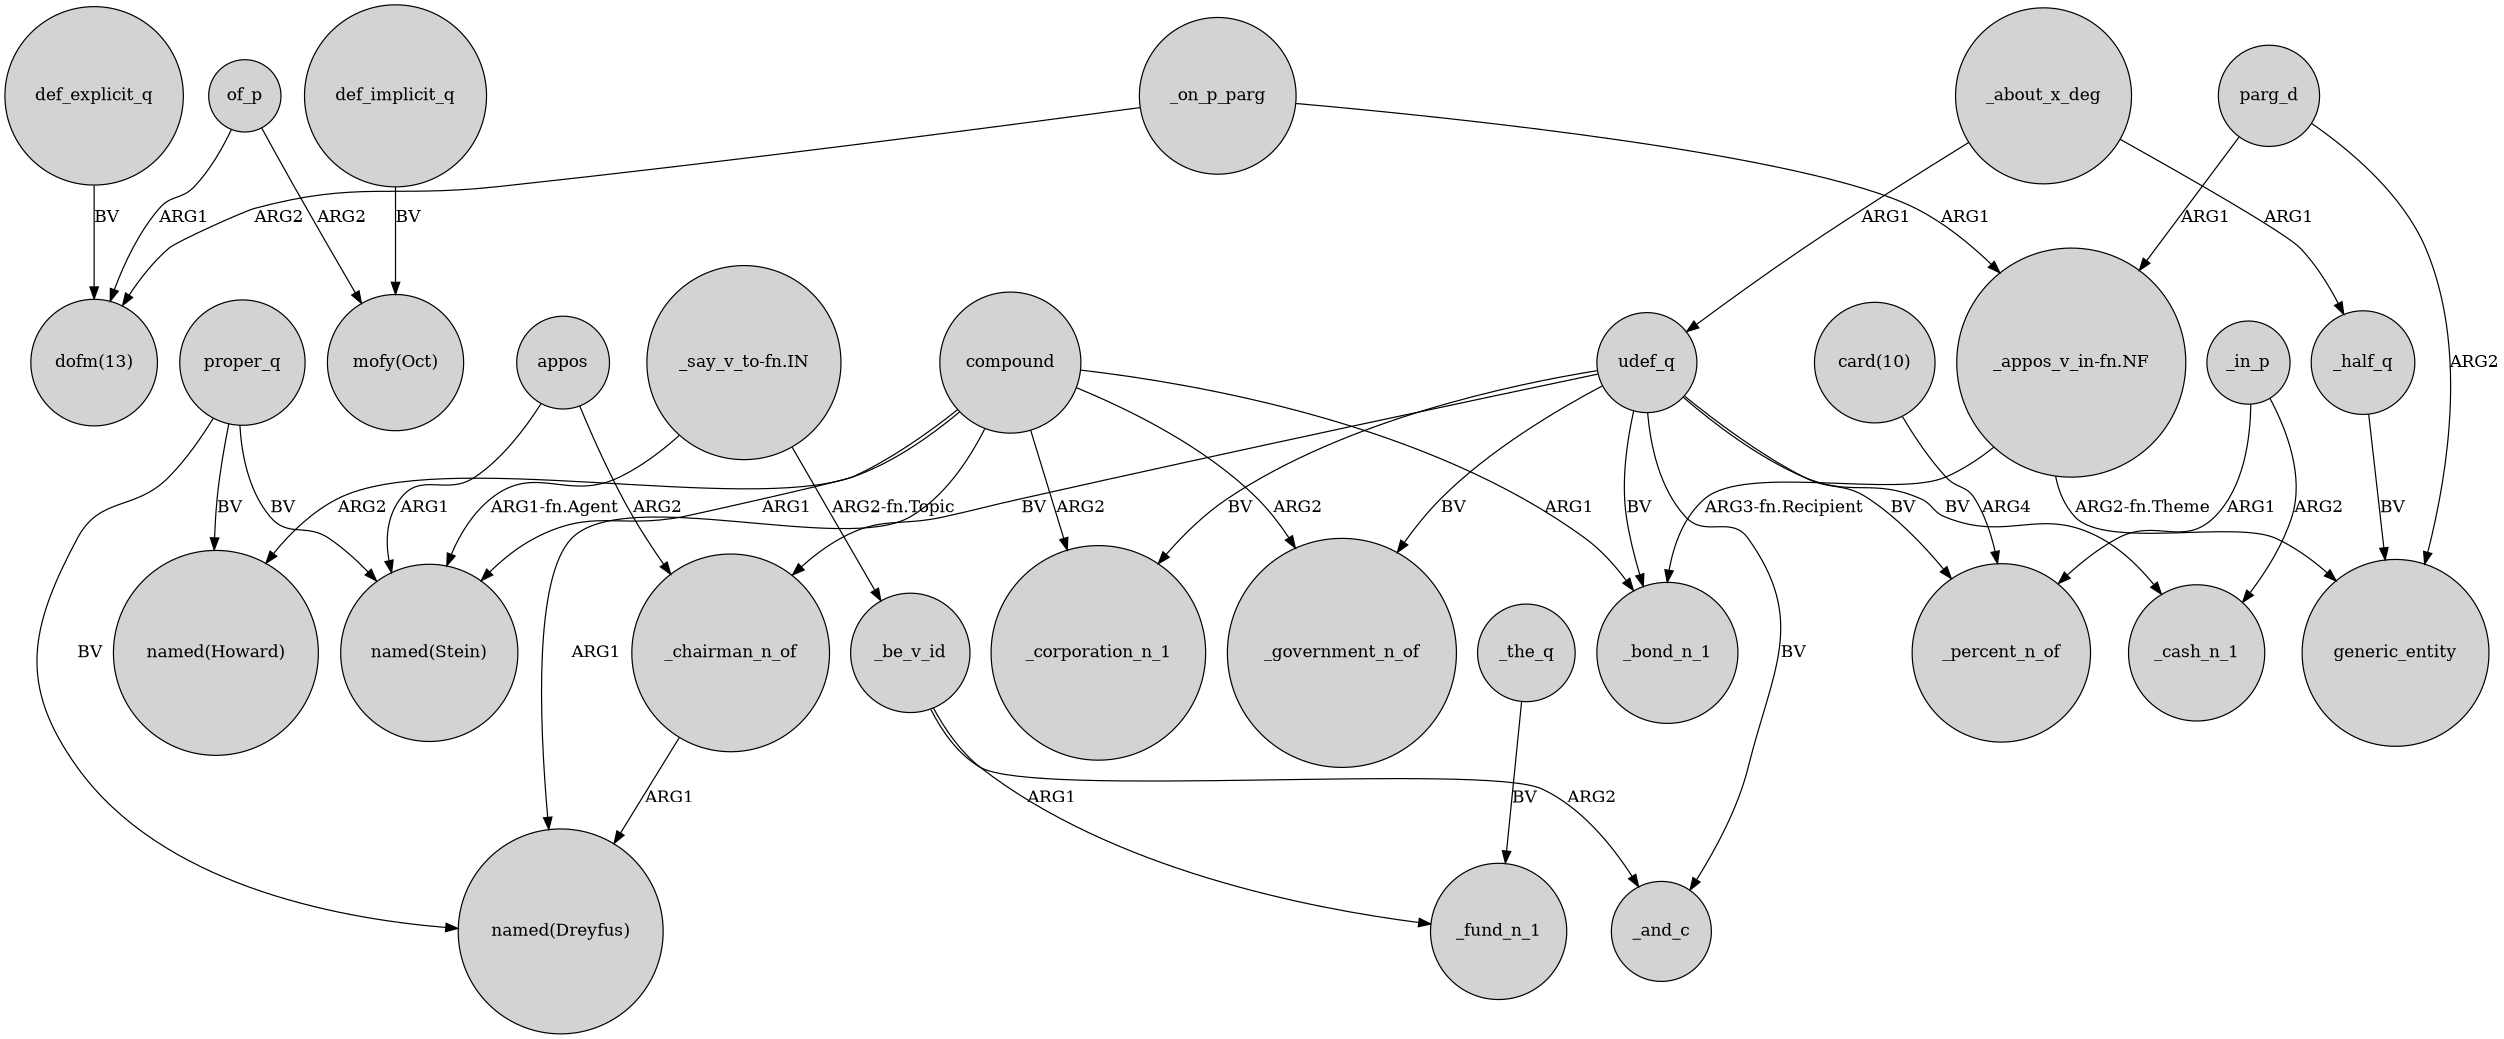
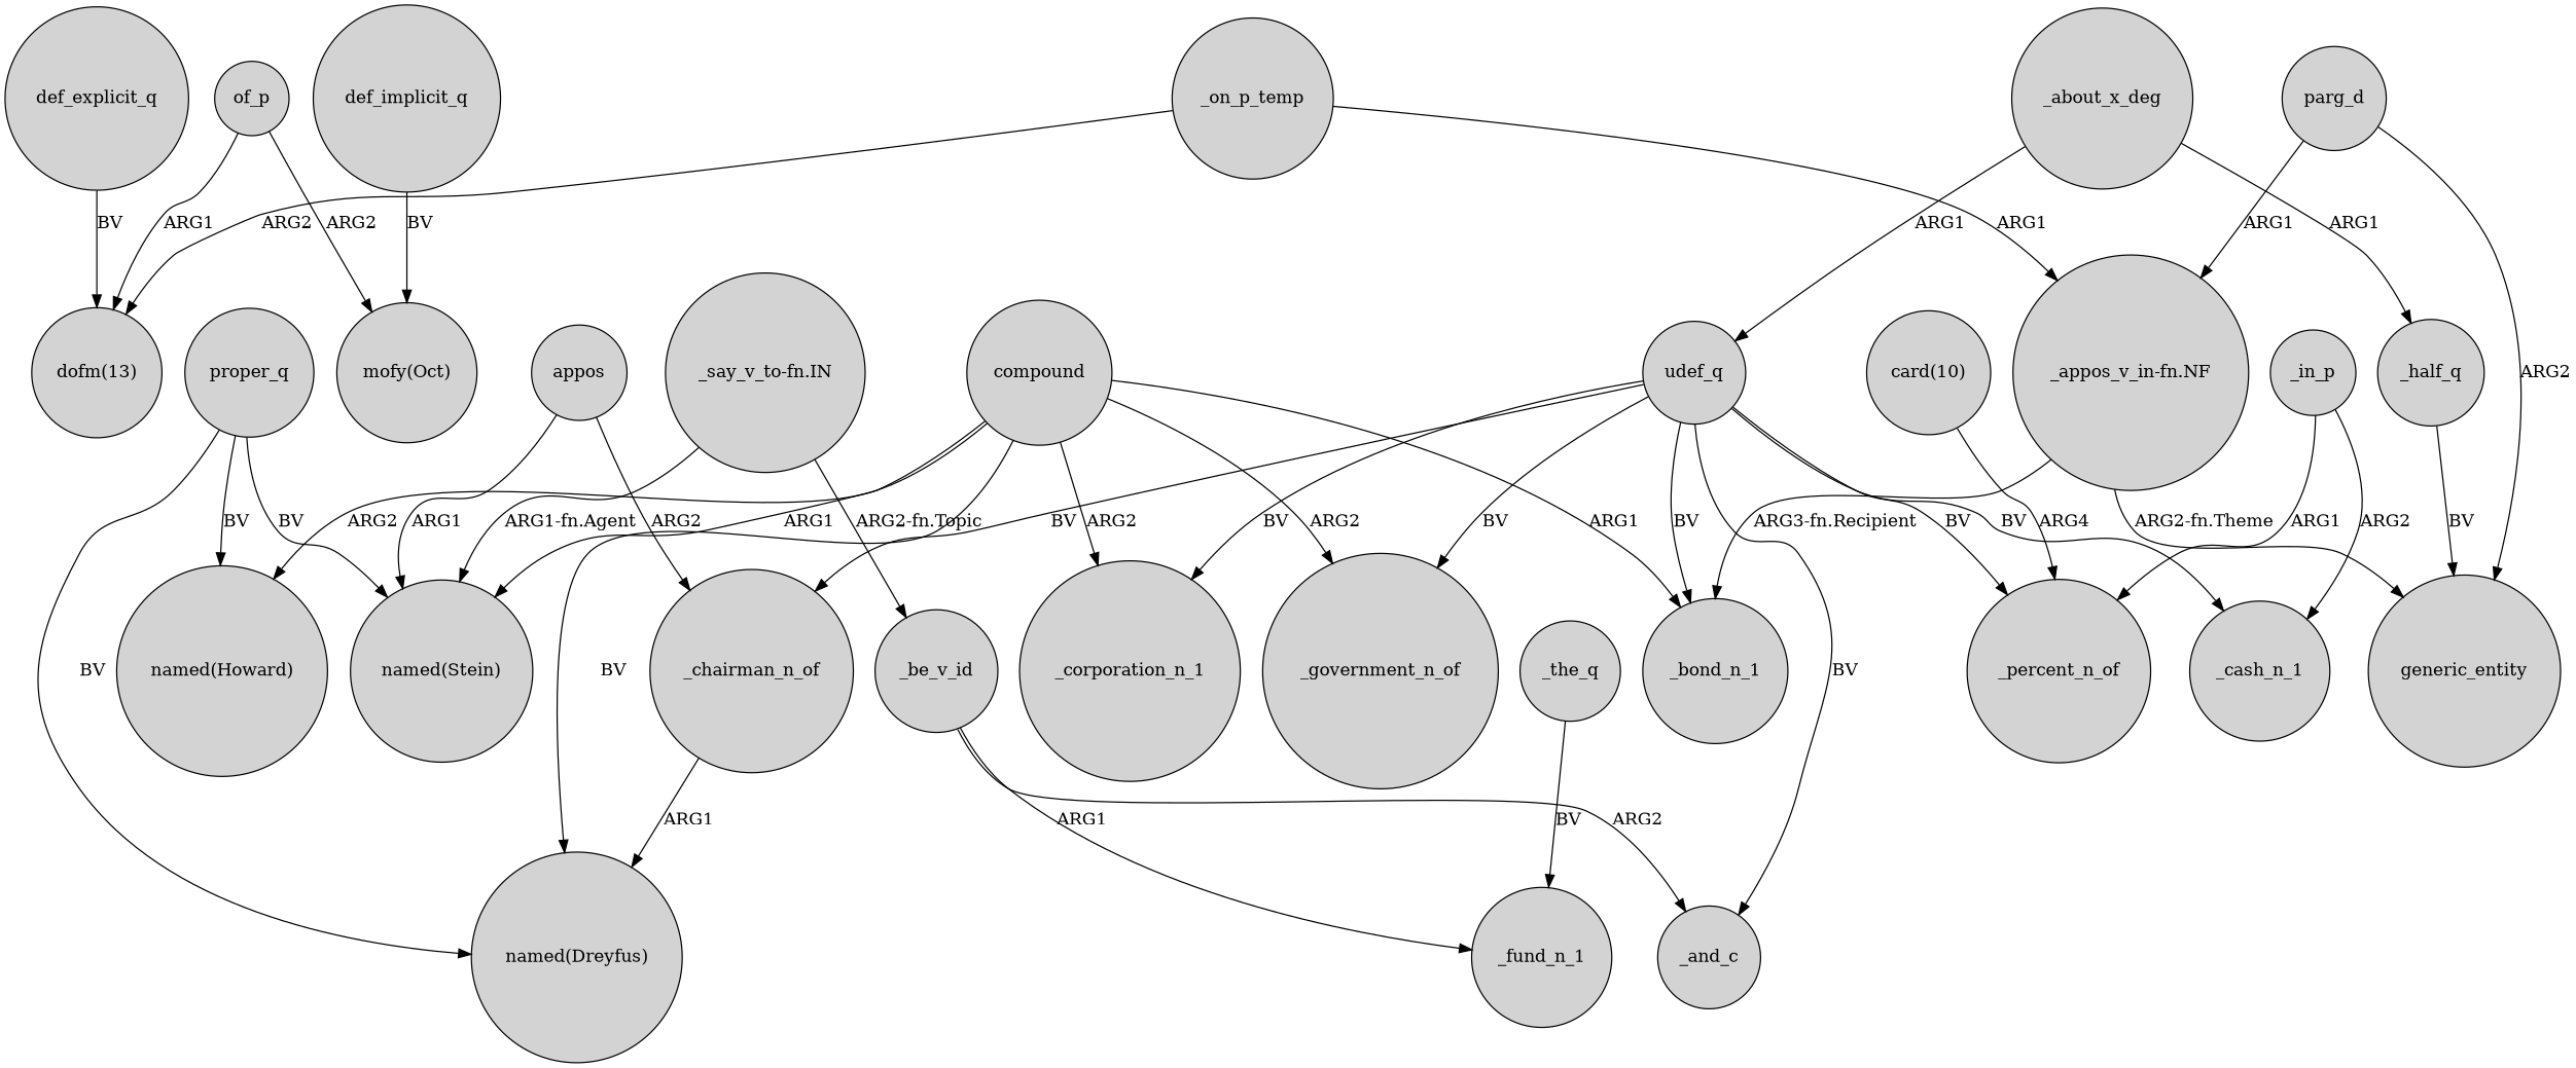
  digraph {
    node [shape=circle style=filled]
    of_p
    "dofm(13)"
    "mofy(Oct)"
    def_implicit_q
    compound
    _government_n_of
    _bond_n_1
    _corporation_n_1
    "named(Stein)"
    "named(Dreyfus)"
    "named(Howard)"
    udef_q
    _percent_n_of
    _cash_n_1
    _chairman_n_of
    _and_c
    _in_p
    parg_d
    generic_entity
    n20 [label="_appos_v_in-fn.NF"]
    _about_x_deg
    _half_q
    _the_q
    _fund_n_1
    _be_v_id
    "_say_v_to-fn.IN"
-   _on_p_temp [label=_on_p_parg]
+   _on_p_temp
    "card(10)"
    appos
    def_explicit_q
    proper_q
    of_p -> "dofm(13)" [label=ARG1]
    of_p -> "mofy(Oct)" [label=ARG2]
    def_implicit_q -> "mofy(Oct)" [label=BV]
    compound -> _government_n_of [label=ARG2]
    compound -> _bond_n_1 [label=ARG1]
    compound -> _corporation_n_1 [label=ARG2]
    compound -> "named(Stein)" [label=ARG1]
-   compound -> "named(Dreyfus)" [label=ARG1]
+   compound -> "named(Dreyfus)" [label=BV]
    compound -> "named(Howard)" [label=ARG2]
    udef_q -> _government_n_of [label=BV]
    udef_q -> _bond_n_1 [label=BV]
    udef_q -> _corporation_n_1 [label=BV]
    udef_q -> _percent_n_of [label=BV]
    udef_q -> _cash_n_1 [label=BV]
    udef_q -> _chairman_n_of [label=BV]
    udef_q -> _and_c [label=BV]
    _chairman_n_of -> "named(Dreyfus)" [label=ARG1]
    _in_p -> _percent_n_of [label=ARG1]
    _in_p -> _cash_n_1 [label=ARG2]
    parg_d -> generic_entity [label=ARG2]
    parg_d -> n20 [label=ARG1]
    n20 -> _bond_n_1 [label="ARG3-fn.Recipient"]
    n20 -> generic_entity [label="ARG2-fn.Theme"]
    _about_x_deg -> udef_q [label=ARG1]
    _about_x_deg -> _half_q [label=ARG1]
    _half_q -> generic_entity [label=BV]
    _the_q -> _fund_n_1 [label=BV]
    _be_v_id -> _and_c [label=ARG2]
    _be_v_id -> _fund_n_1 [label=ARG1]
    "_say_v_to-fn.IN" -> "named(Stein)" [label="ARG1-fn.Agent"]
    "_say_v_to-fn.IN" -> _be_v_id [label="ARG2-fn.Topic"]
    _on_p_temp -> "dofm(13)" [label=ARG2]
    _on_p_temp -> n20 [label=ARG1]
    "card(10)" -> _percent_n_of [label=ARG4]
    appos -> "named(Stein)" [label=ARG1]
    appos -> _chairman_n_of [label=ARG2]
    def_explicit_q -> "dofm(13)" [label=BV]
    proper_q -> "named(Stein)" [label=BV]
    proper_q -> "named(Dreyfus)" [label=BV]
    proper_q -> "named(Howard)" [label=BV]
  }
